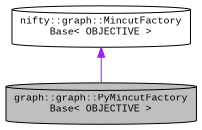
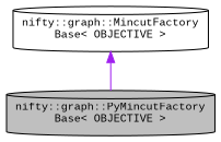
  digraph {
    fontname="Liberation Mono"
    node [color=black fontname="Liberation Mono" fontsize=10 shape=cylinder style=filled]
-   n1 [fillcolor=grey75 fontcolor=black height=0.2 label="graph::graph::PyMincutFactory\lBase\< OBJECTIVE \>" width=0.4]
+   n1 [fillcolor=grey75 fontcolor=black height=0.2 label="nifty::graph::PyMincutFactory\lBase\< OBJECTIVE \>" width=0.4]
    n2 [fillcolor=white height=0.2 label="nifty::graph::MincutFactory\lBase\< OBJECTIVE \>" width=0.4]
    n2 -> n1 [color=purple dir=back fontname="Liberation Mono" fontsize=10 labelfontname=Helvetica labelfontsize=10 style=solid]
  }
